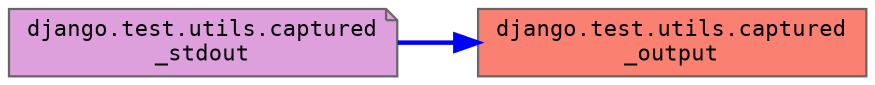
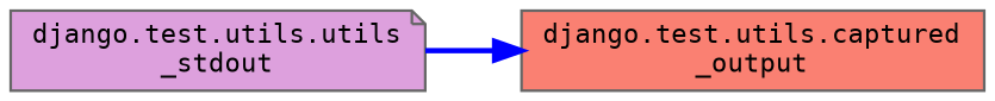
  digraph {
    rankdir=LR
    fontname="DejaVu Sans Mono"
    node [fontname="DejaVu Sans Mono" fontsize=10 style=filled]
-   n1 [color=gray40 fillcolor=plum fontcolor=black height=0.2 label="django.test.utils.captured\l_stdout" shape=note width=0.4]
+   n1 [color=gray40 fillcolor=plum fontcolor=black height=0.2 label="django.test.utils.utils\l_stdout" shape=note width=0.4]
    n2 [color=grey40 fillcolor=salmon height=0.2 label="django.test.utils.captured\l_output" shape=box width=0.4]
    n1 -> n2 [color=blue fontname="DejaVu Sans Mono" fontsize=10 labelfontname=Helvetica labelfontsize=10 style=bold]
  }
